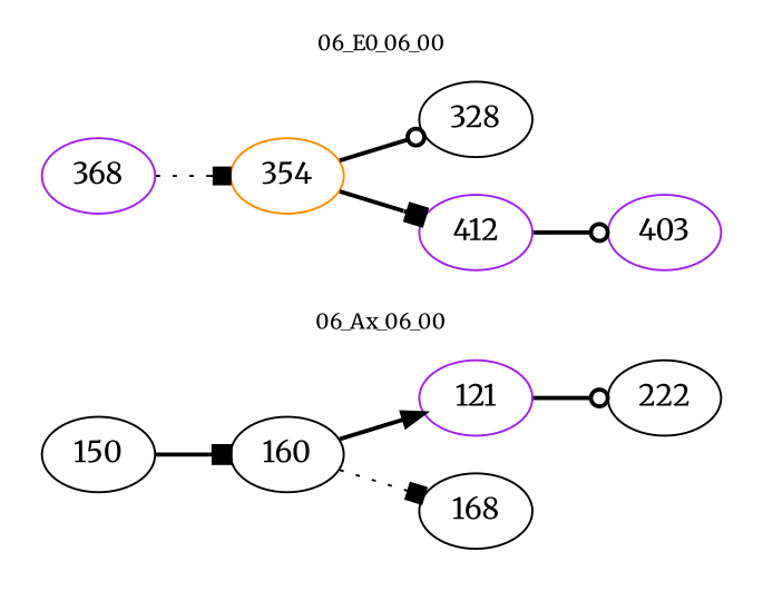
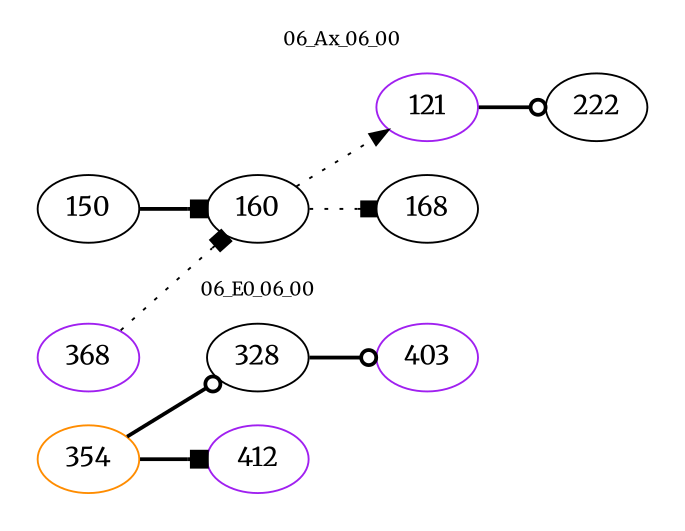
  digraph {
    fontname=Merriweather
    rankdir=LR
    node [color=black fontname=Merriweather]
    edge [arrowhead=box color=black fontname=Merriweather style=bold]
    n1 [label=150]
    n2 [label=160]
    n3 [label=168]
    n4 [color=purple label=121]
    n5 [label=222]
    n6 [color=purple label=368]
    n7 [color=darkorange label=354]
    n8 [color=purple label=412]
    n9 [label=328]
    n10 [color=purple label=403]
    subgraph cluster_1 {
      color=white
      fontsize=10
      label="06_Ax_06_00"
      n1
      n2
      n3
      n4
      n5
    }
    subgraph cluster_2 {
      color=white
      fontsize=10
      label="06_E0_06_00"
      n6
      n7
      n8
      n9
      n10
    }
    n1 -> n2
    n2 -> n3 [style=dotted]
-   n2 -> n4 [arrowhead=normal]
+   n2 -> n4 [arrowhead=normal style=dotted]
    n4 -> n5 [arrowhead=odot]
-   n6 -> n7 [style=dotted]
+   n6 -> n2 [style=dotted]
    n7 -> n8
    n7 -> n9 [arrowhead=odot]
-   n8 -> n10 [arrowhead=odot]
+   n9 -> n10 [arrowhead=odot]
  }
